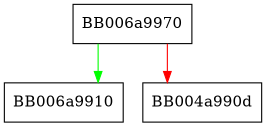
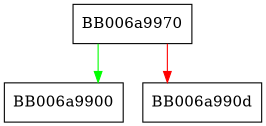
  digraph {
    splines=ortho
    node [shape=box]
    n1 [label=BB006a9970]
-   BB006a9910
-   BB006a990d [label=BB004a990d]
+   BB006a9910 [label=BB006a9900]
+   BB006a990d
    n1 -> BB006a9910 [color=green]
    n1 -> BB006a990d [color=red]
  }
